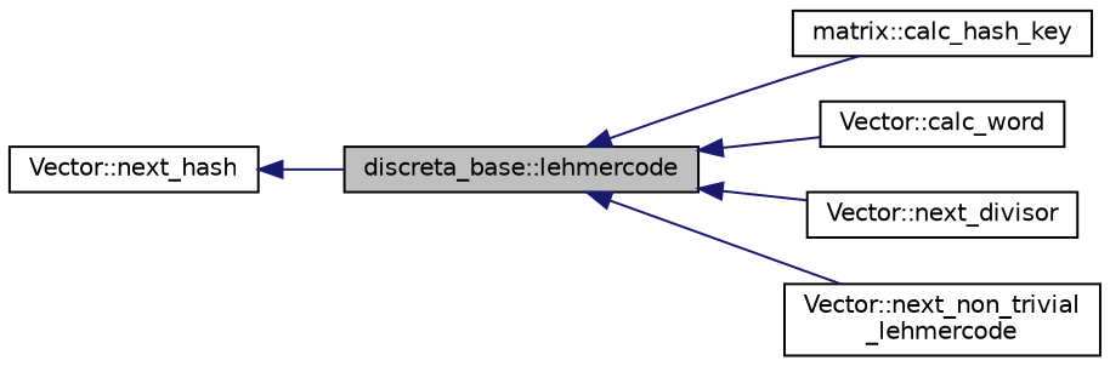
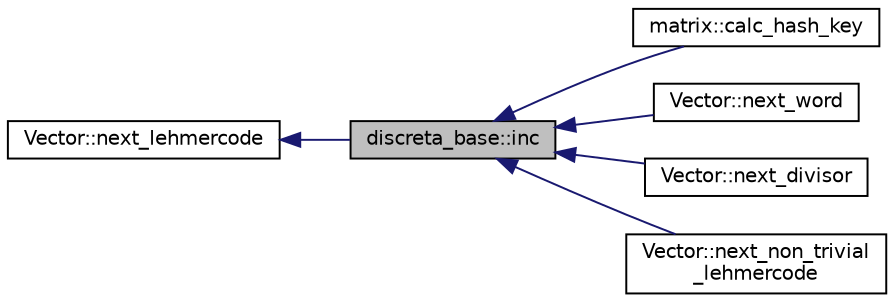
  digraph {
    rankdir=LR
    node [color=black fillcolor=white fontname=Helvetica fontsize=10 shape=record style=filled]
    edge [color=midnightblue dir=back fontname=Helvetica fontsize=10 labelfontname=Helvetica labelfontsize=10 style=solid]
-   n1 [fillcolor=grey75 fontcolor=black height=0.2 label="discreta_base::lehmercode" width=0.4]
+   n1 [fillcolor=grey75 fontcolor=black height=0.2 label="discreta_base::inc" width=0.4]
    n2 [height=0.2 label="matrix::calc_hash_key" width=0.4]
-   n3 [height=0.2 label="Vector::calc_word" width=0.4]
+   n3 [height=0.2 label="Vector::next_word" width=0.4]
    n4 [height=0.2 label="Vector::next_divisor" width=0.4]
    n5 [height=0.2 label="Vector::next_non_trivial\l_lehmercode" width=0.4]
-   n6 [height=0.2 label="Vector::next_hash" width=0.4]
+   n6 [height=0.2 label="Vector::next_lehmercode" width=0.4]
    n1 -> n2
    n1 -> n3
    n1 -> n4
    n1 -> n5
    n6 -> n1
  }
